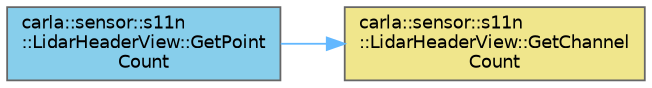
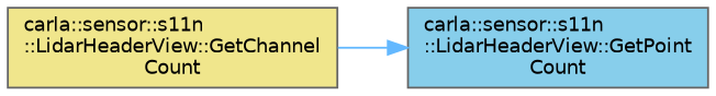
  digraph {
    rankdir=RL
    node [fontname=Helvetica fontsize=10 shape=box style=filled]
    n1 [color=gray40 fillcolor=khaki fontcolor=black height=0.2 label="carla::sensor::s11n\l::LidarHeaderView::GetChannel\lCount" width=0.4]
    n2 [color=grey40 fillcolor=skyblue height=0.2 label="carla::sensor::s11n\l::LidarHeaderView::GetPoint\lCount" width=0.4]
-   n1 -> n2 [color=steelblue1 dir=back fontname=Helvetica fontsize=10 labelfontname=Helvetica labelfontsize=10 style=solid]
+   n2 -> n1 [color=steelblue1 dir=back fontname=Helvetica fontsize=10 labelfontname=Helvetica labelfontsize=10 style=solid]
  }
